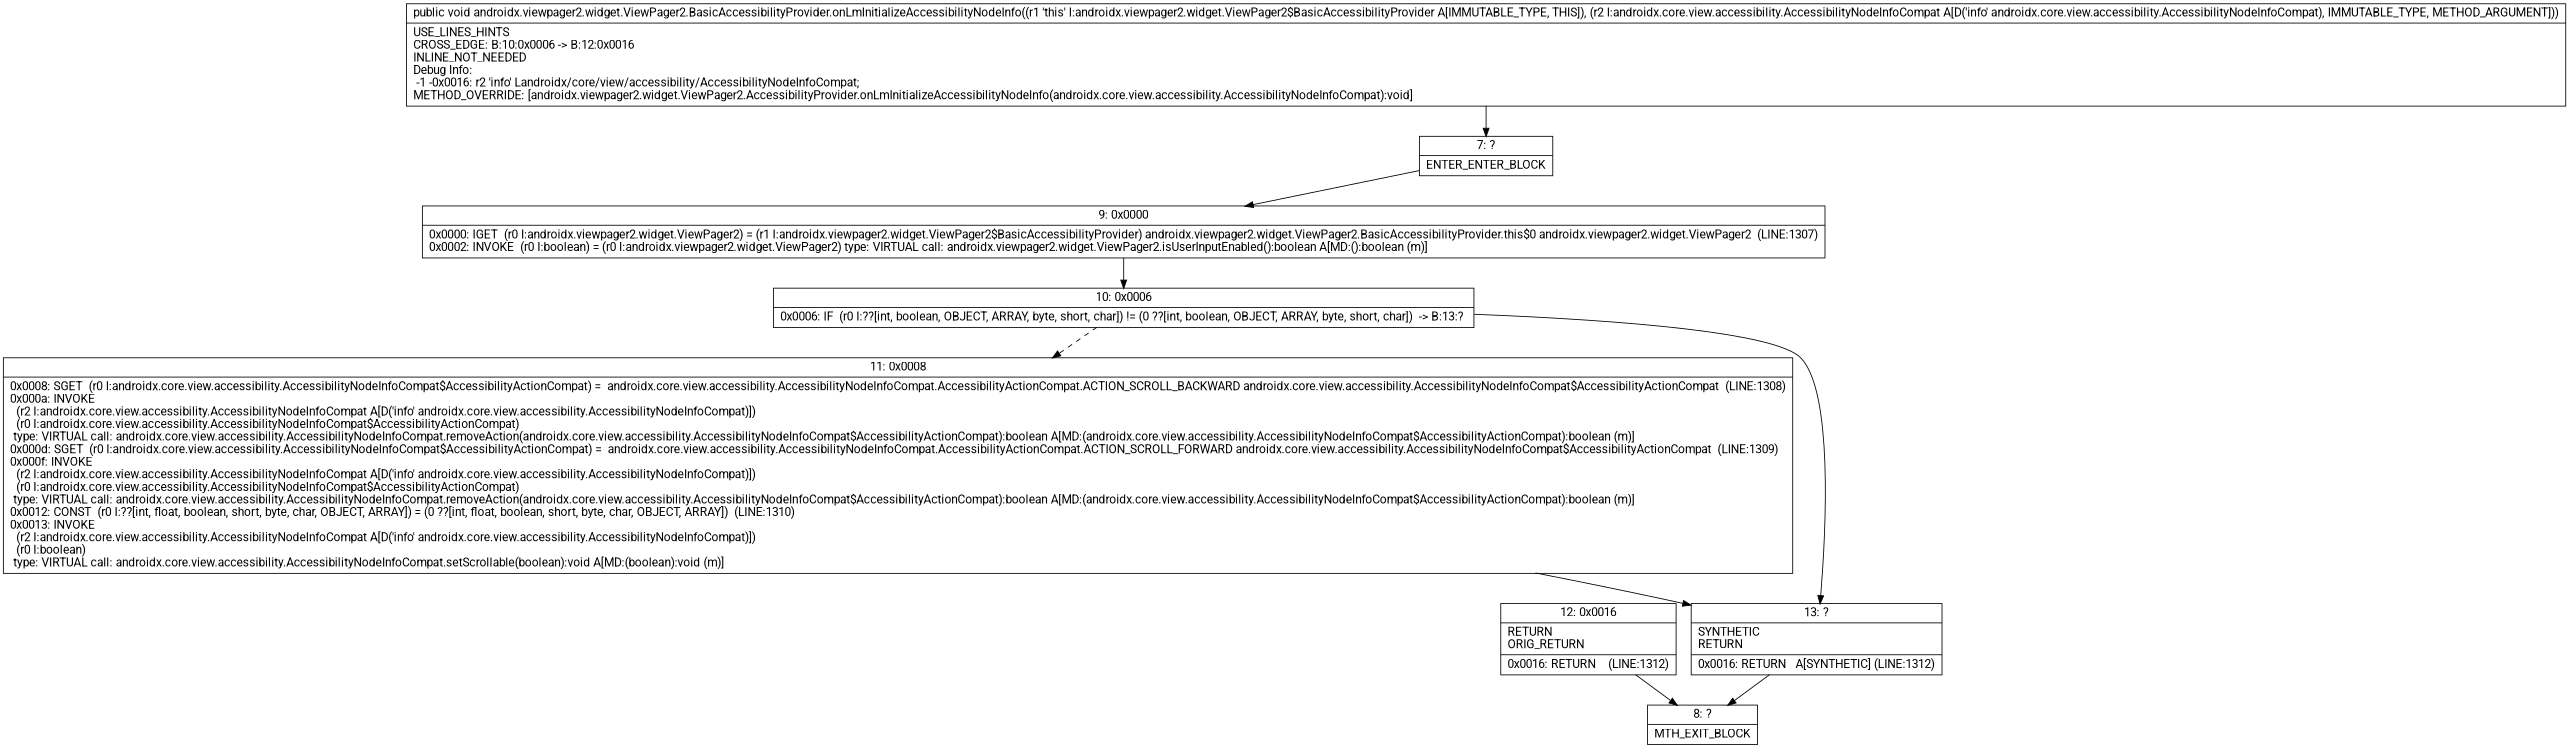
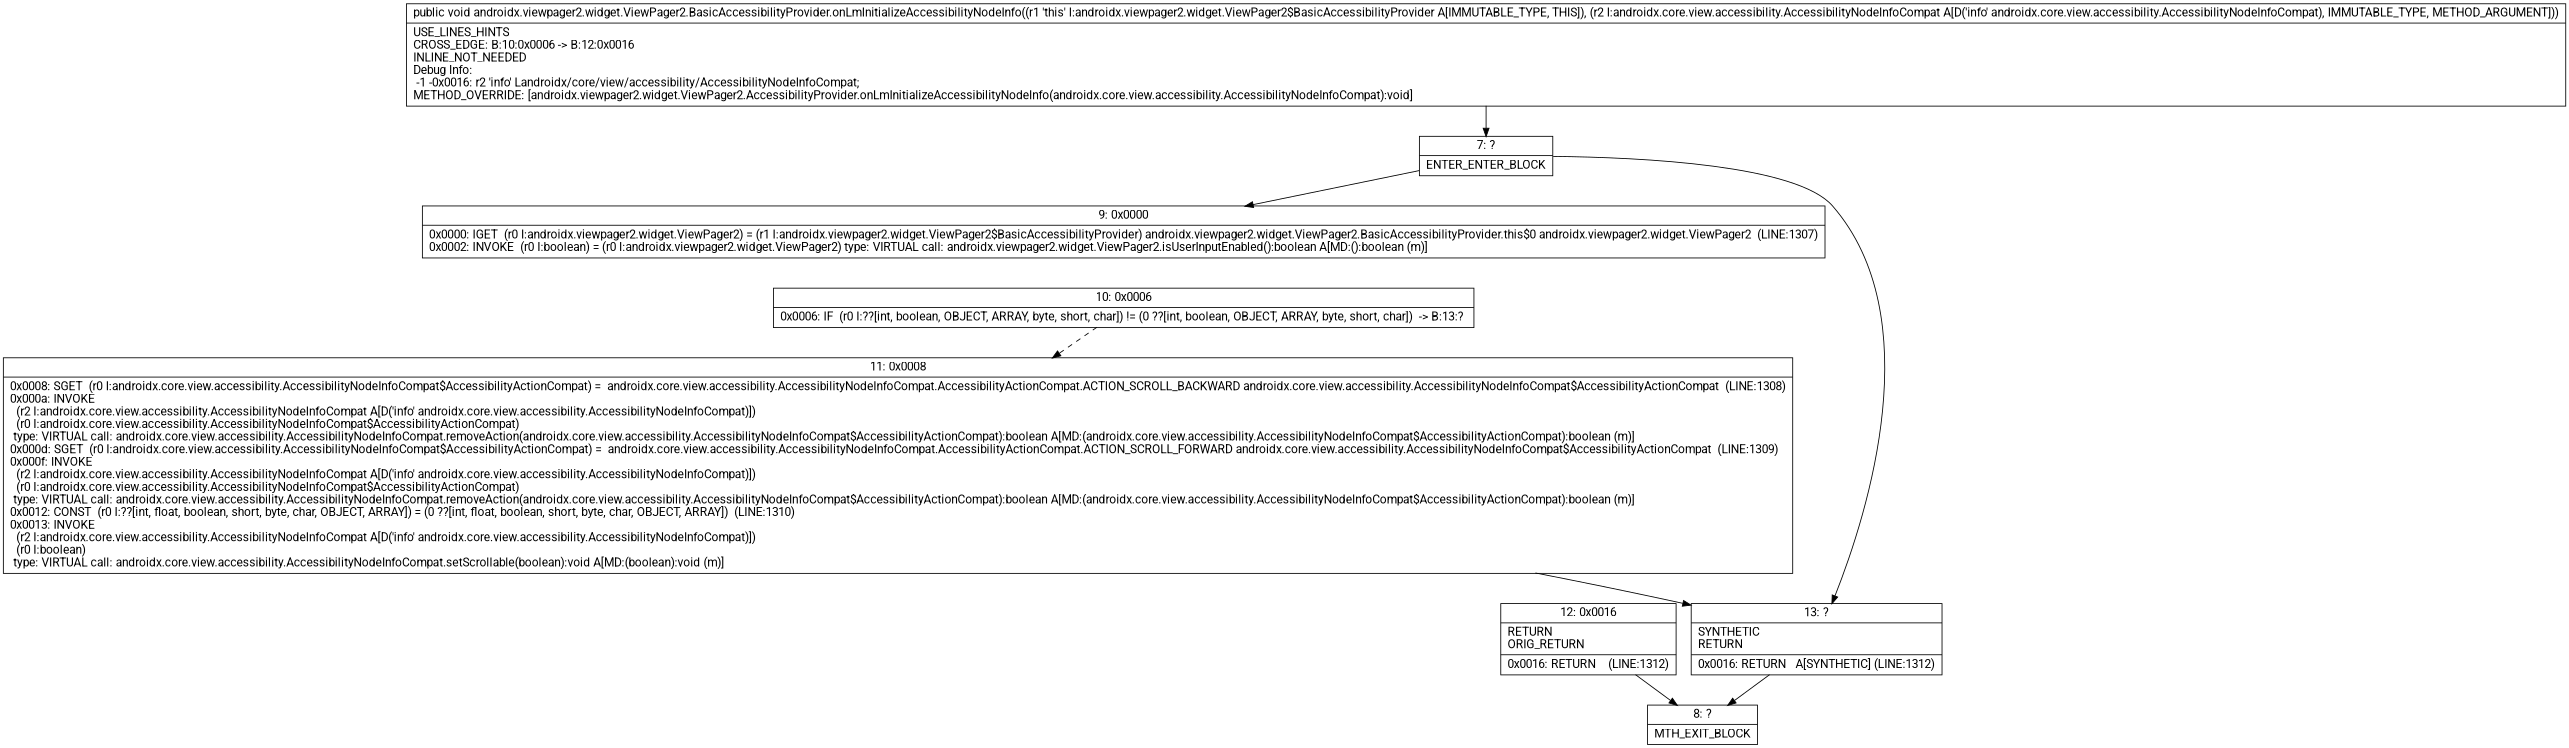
  digraph {
    fontname=Roboto
    node [fontname=Roboto shape=record]
    edge [fontname=Roboto]
    n1 [label="{7\:\ ?|ENTER_ENTER_BLOCK\l}"]
    n2 [label="{9\:\ 0x0000|0x0000: IGET  (r0 I:androidx.viewpager2.widget.ViewPager2) = (r1 I:androidx.viewpager2.widget.ViewPager2$BasicAccessibilityProvider) androidx.viewpager2.widget.ViewPager2.BasicAccessibilityProvider.this$0 androidx.viewpager2.widget.ViewPager2  (LINE:1307)\l0x0002: INVOKE  (r0 I:boolean) = (r0 I:androidx.viewpager2.widget.ViewPager2) type: VIRTUAL call: androidx.viewpager2.widget.ViewPager2.isUserInputEnabled():boolean A[MD:():boolean (m)]\l}"]
    n3 [label="{10\:\ 0x0006|0x0006: IF  (r0 I:??[int, boolean, OBJECT, ARRAY, byte, short, char]) != (0 ??[int, boolean, OBJECT, ARRAY, byte, short, char])  \-\> B:13:? \l}"]
    n4 [label="{11\:\ 0x0008|0x0008: SGET  (r0 I:androidx.core.view.accessibility.AccessibilityNodeInfoCompat$AccessibilityActionCompat) =  androidx.core.view.accessibility.AccessibilityNodeInfoCompat.AccessibilityActionCompat.ACTION_SCROLL_BACKWARD androidx.core.view.accessibility.AccessibilityNodeInfoCompat$AccessibilityActionCompat  (LINE:1308)\l0x000a: INVOKE  \l  (r2 I:androidx.core.view.accessibility.AccessibilityNodeInfoCompat A[D('info' androidx.core.view.accessibility.AccessibilityNodeInfoCompat)])\l  (r0 I:androidx.core.view.accessibility.AccessibilityNodeInfoCompat$AccessibilityActionCompat)\l type: VIRTUAL call: androidx.core.view.accessibility.AccessibilityNodeInfoCompat.removeAction(androidx.core.view.accessibility.AccessibilityNodeInfoCompat$AccessibilityActionCompat):boolean A[MD:(androidx.core.view.accessibility.AccessibilityNodeInfoCompat$AccessibilityActionCompat):boolean (m)]\l0x000d: SGET  (r0 I:androidx.core.view.accessibility.AccessibilityNodeInfoCompat$AccessibilityActionCompat) =  androidx.core.view.accessibility.AccessibilityNodeInfoCompat.AccessibilityActionCompat.ACTION_SCROLL_FORWARD androidx.core.view.accessibility.AccessibilityNodeInfoCompat$AccessibilityActionCompat  (LINE:1309)\l0x000f: INVOKE  \l  (r2 I:androidx.core.view.accessibility.AccessibilityNodeInfoCompat A[D('info' androidx.core.view.accessibility.AccessibilityNodeInfoCompat)])\l  (r0 I:androidx.core.view.accessibility.AccessibilityNodeInfoCompat$AccessibilityActionCompat)\l type: VIRTUAL call: androidx.core.view.accessibility.AccessibilityNodeInfoCompat.removeAction(androidx.core.view.accessibility.AccessibilityNodeInfoCompat$AccessibilityActionCompat):boolean A[MD:(androidx.core.view.accessibility.AccessibilityNodeInfoCompat$AccessibilityActionCompat):boolean (m)]\l0x0012: CONST  (r0 I:??[int, float, boolean, short, byte, char, OBJECT, ARRAY]) = (0 ??[int, float, boolean, short, byte, char, OBJECT, ARRAY])  (LINE:1310)\l0x0013: INVOKE  \l  (r2 I:androidx.core.view.accessibility.AccessibilityNodeInfoCompat A[D('info' androidx.core.view.accessibility.AccessibilityNodeInfoCompat)])\l  (r0 I:boolean)\l type: VIRTUAL call: androidx.core.view.accessibility.AccessibilityNodeInfoCompat.setScrollable(boolean):void A[MD:(boolean):void (m)]\l}"]
    n5 [label="{13\:\ ?|SYNTHETIC\lRETURN\l|0x0016: RETURN   A[SYNTHETIC] (LINE:1312)\l}"]
    n6 [label="{8\:\ ?|MTH_EXIT_BLOCK\l}"]
    n7 [label="{12\:\ 0x0016|RETURN\lORIG_RETURN\l|0x0016: RETURN    (LINE:1312)\l}"]
    n8 [label="{public void androidx.viewpager2.widget.ViewPager2.BasicAccessibilityProvider.onLmInitializeAccessibilityNodeInfo((r1 'this' I:androidx.viewpager2.widget.ViewPager2$BasicAccessibilityProvider A[IMMUTABLE_TYPE, THIS]), (r2 I:androidx.core.view.accessibility.AccessibilityNodeInfoCompat A[D('info' androidx.core.view.accessibility.AccessibilityNodeInfoCompat), IMMUTABLE_TYPE, METHOD_ARGUMENT]))  | USE_LINES_HINTS\lCROSS_EDGE: B:10:0x0006 \-\> B:12:0x0016\lINLINE_NOT_NEEDED\lDebug Info:\l  \-1 \-0x0016: r2 'info' Landroidx\/core\/view\/accessibility\/AccessibilityNodeInfoCompat;\lMETHOD_OVERRIDE: [androidx.viewpager2.widget.ViewPager2.AccessibilityProvider.onLmInitializeAccessibilityNodeInfo(androidx.core.view.accessibility.AccessibilityNodeInfoCompat):void]\l}"]
    n1 -> n2
-   n2 -> n3
    n3 -> n4 [style=dashed]
-   n3 -> n5
+   n1 -> n5
    n4 -> n5
    n5 -> n6
    n7 -> n6
    n8 -> n1
  }
